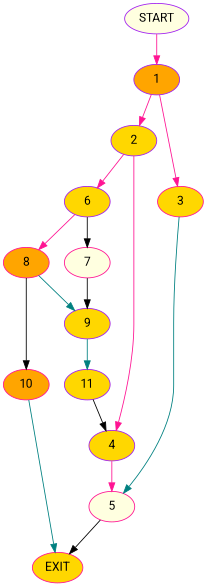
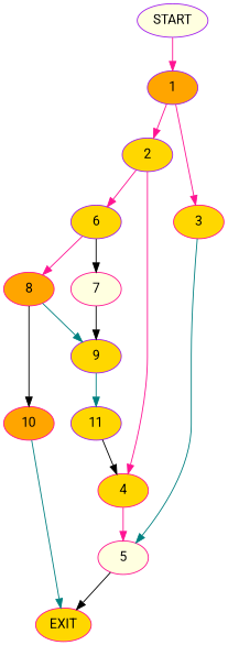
  digraph {
    fontname=Roboto
    node [color=purple fillcolor=gold fontname=Roboto style=filled]
    edge [color=deeppink fontname=Roboto]
    n1 [fillcolor=lightyellow label=START]
    1 [fillcolor=orange]
    2
    3 [color=deeppink]
    n5 [color=deeppink label=EXIT]
-   4
+   4 [color=deeppink]
    6
    5 [color=deeppink fillcolor=lightyellow]
    7 [color=deeppink fillcolor=lightyellow]
    8 [color=deeppink fillcolor=orange]
    9
    10 [color=deeppink fillcolor=orange]
    11
    n1 -> 1
    1 -> 2
    1 -> 3
    2 -> 4
    2 -> 6
    3 -> 5 [color=teal]
    4 -> 5
    6 -> 7 [color=black]
    6 -> 8
    5 -> n5 [color=black]
    7 -> 9 [color=black]
    8 -> 9 [color=teal]
    8 -> 10 [color=black]
    9 -> 11 [color=teal]
    10 -> n5 [color=teal]
    11 -> 4 [color=black]
  }
